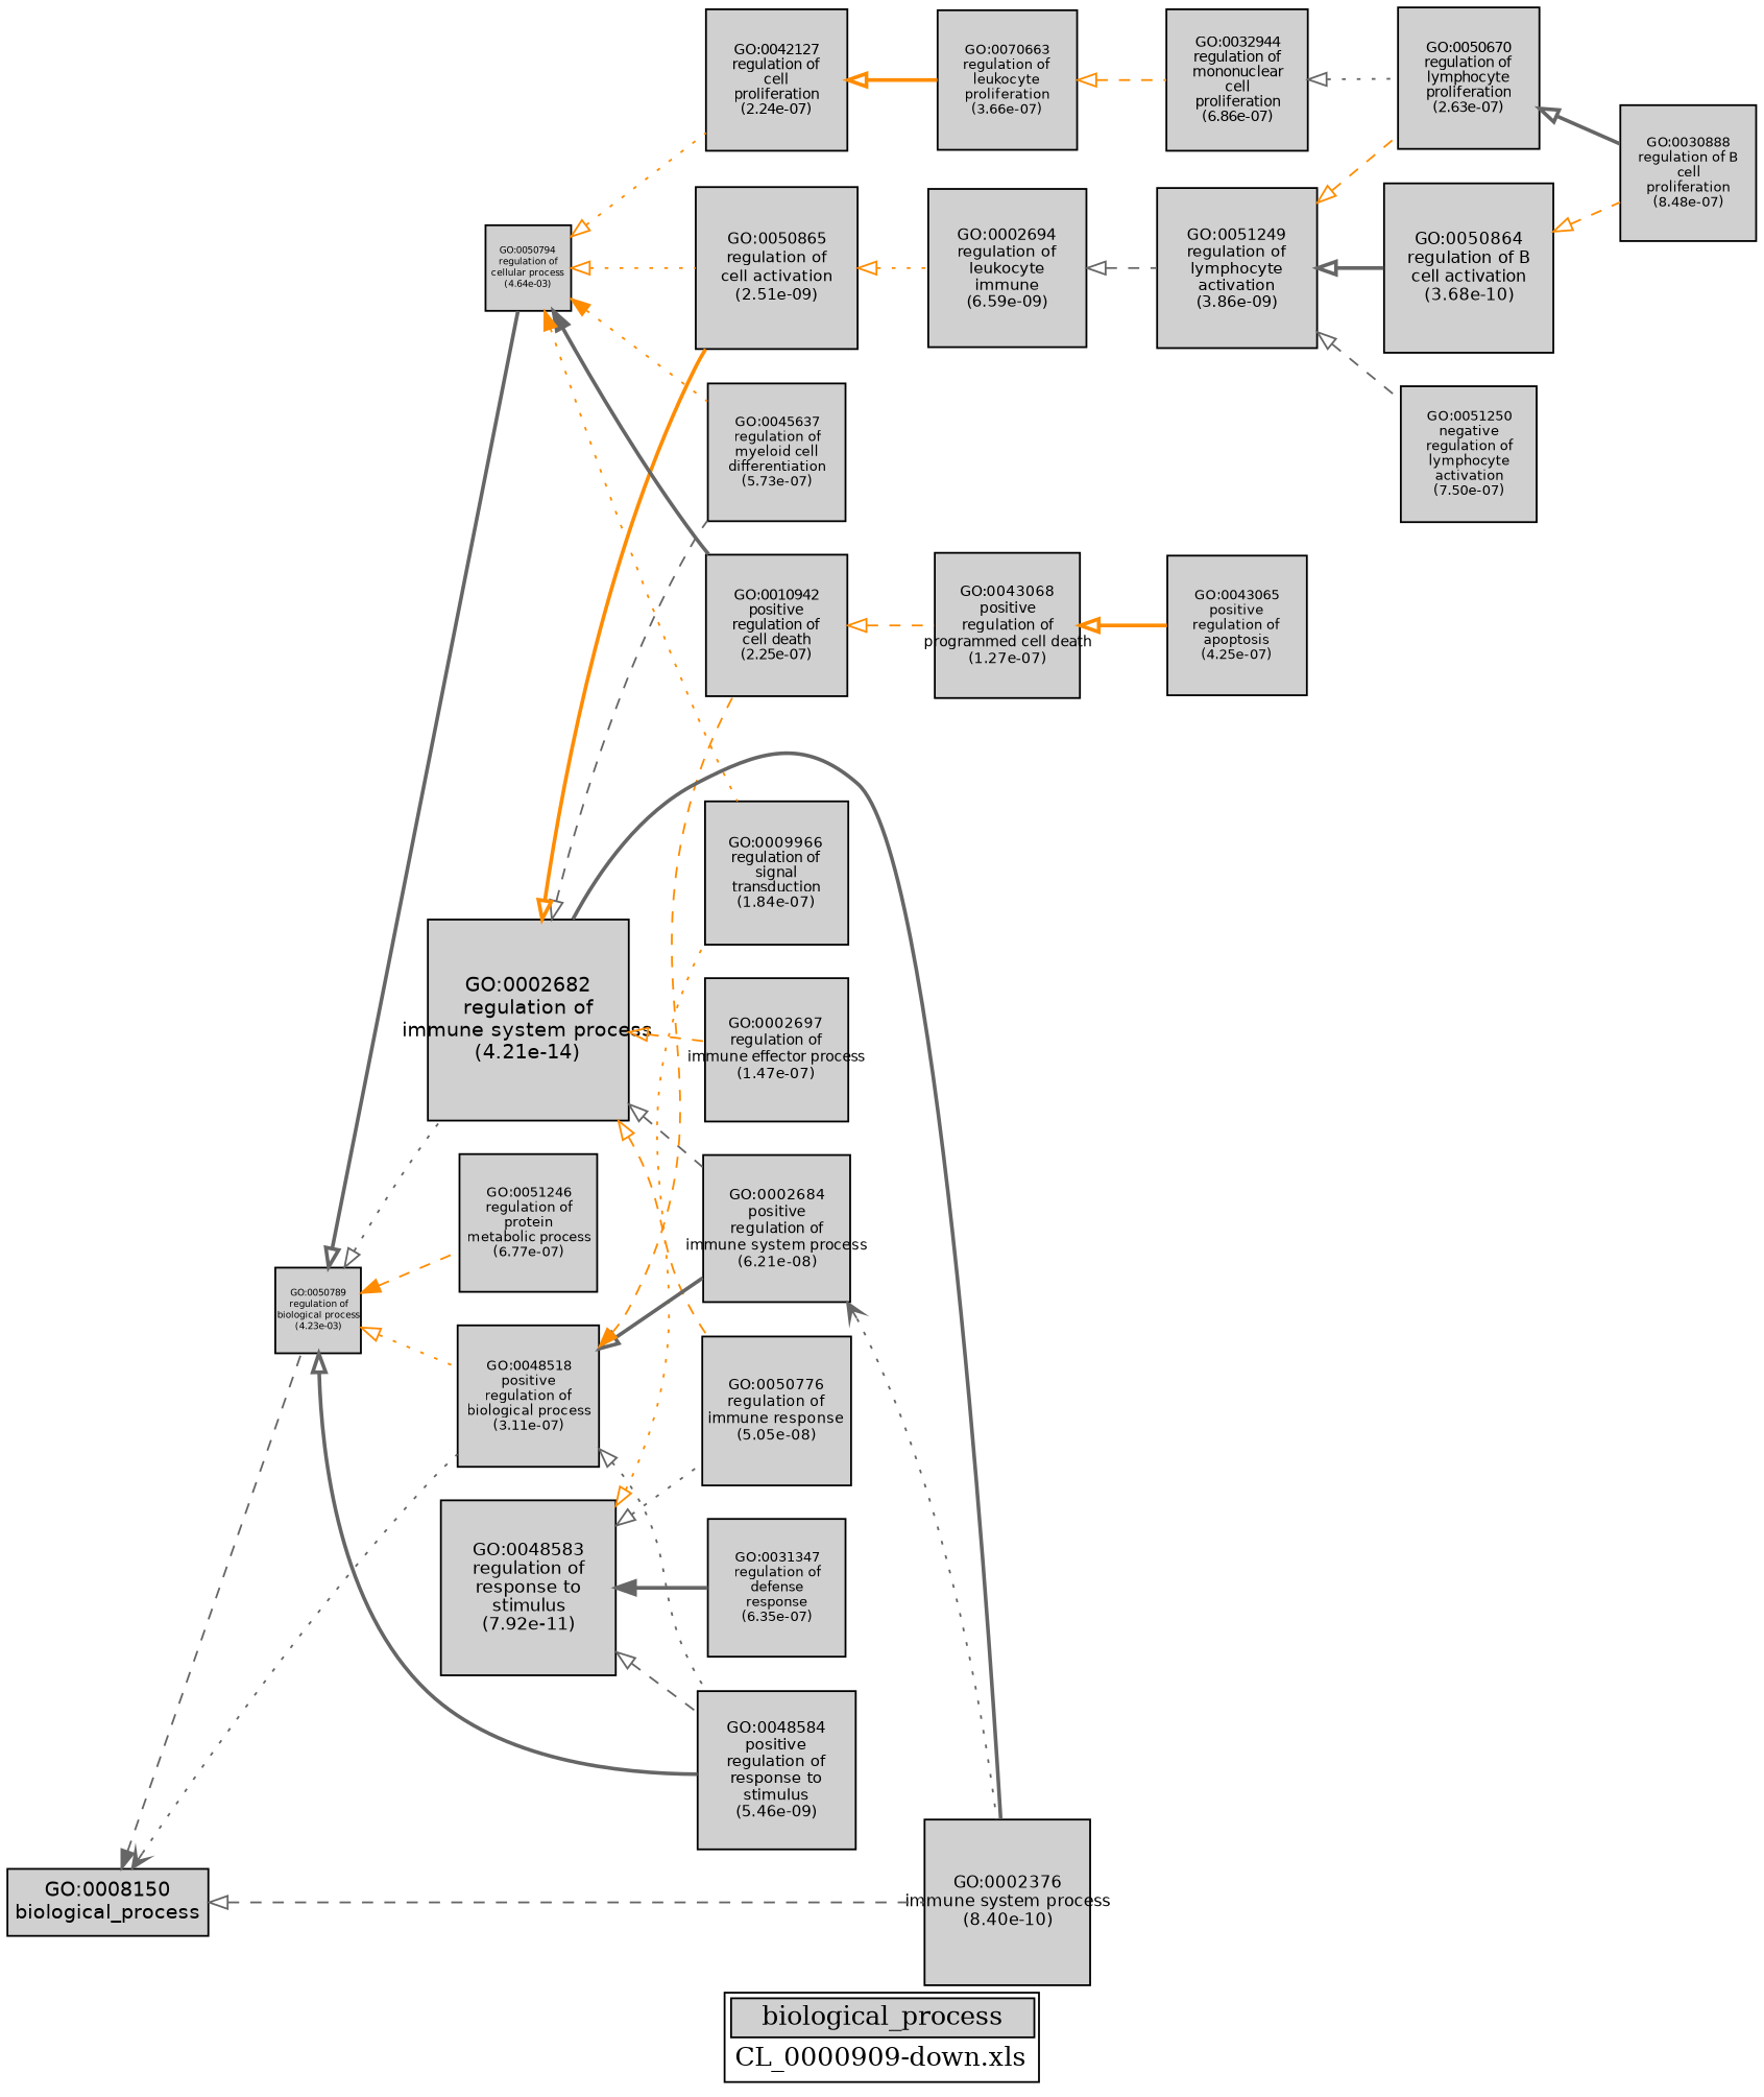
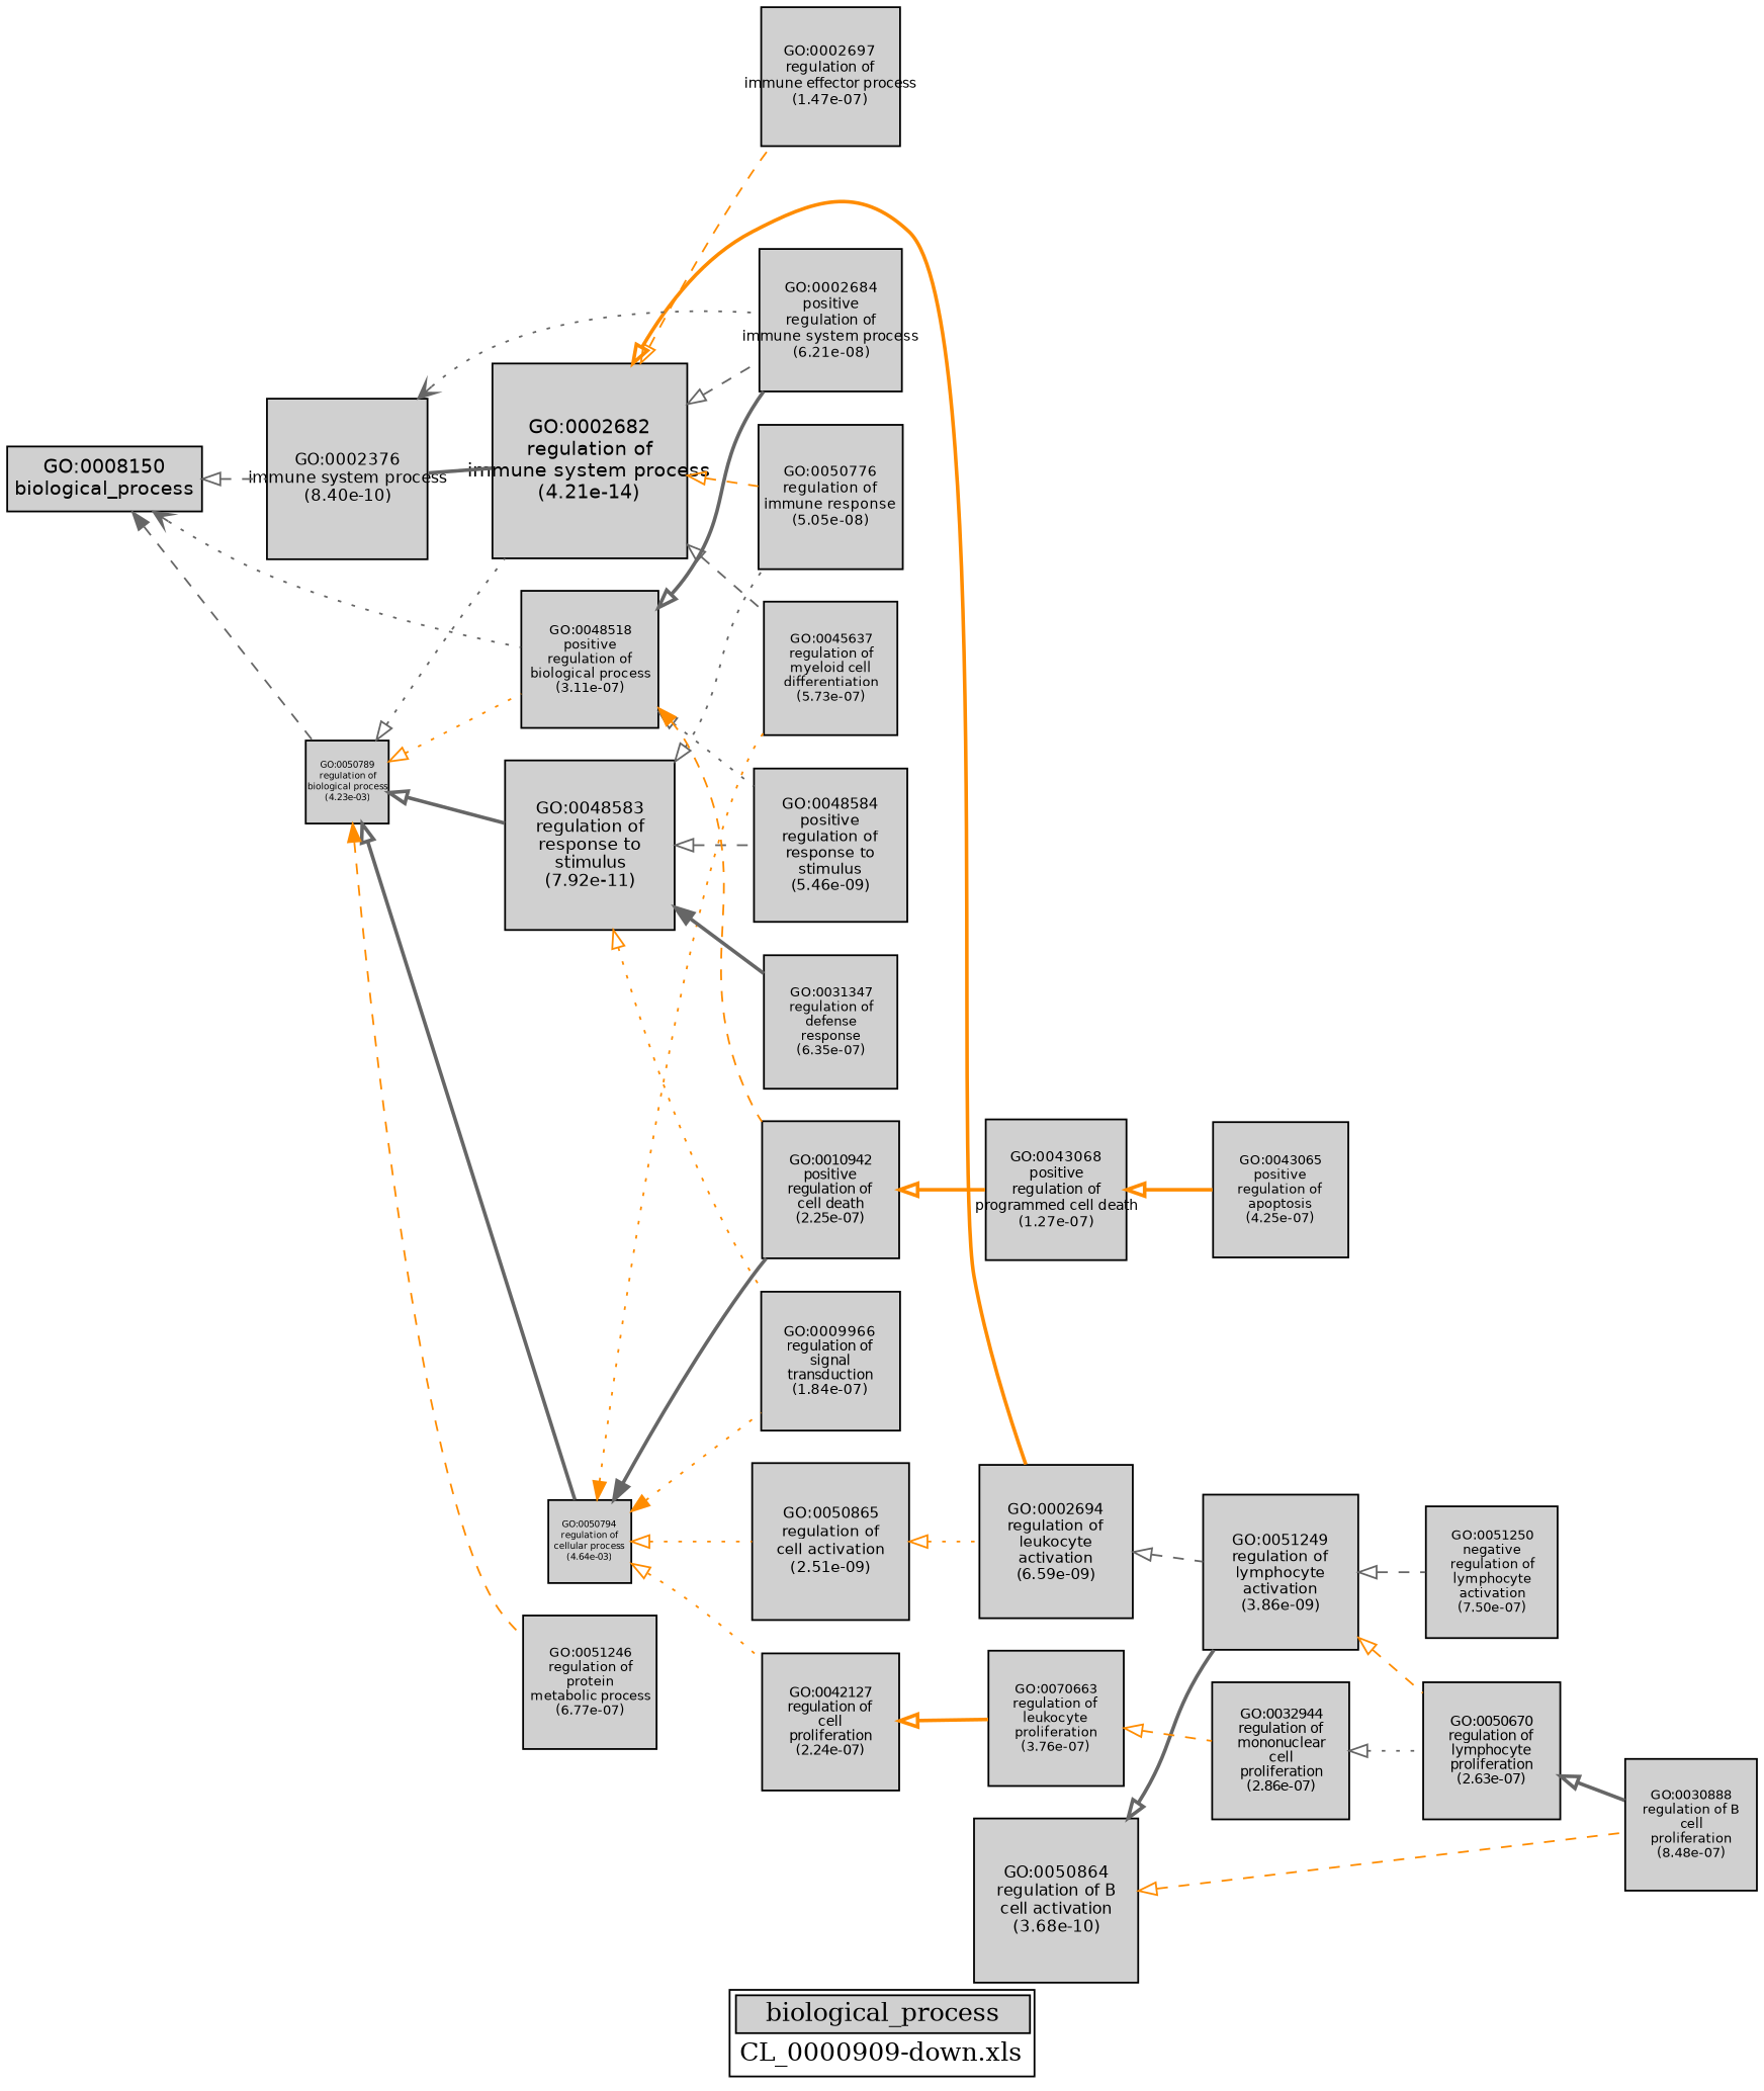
  digraph {
    bgcolor="#FFFFFF"
    label=<<TABLE COLOR="black" BGCOLOR="white"><TR><TD COLSPAN="2" BGCOLOR="#D0D0D0"><FONT COLOR="black">biological_process</FONT></TD></TR><TR><TD BORDER="0">CL_0000909-down.xls</TD></TR></TABLE>>
    rankdir=LR
    node [color=black fillcolor="#D0D0D0" fixedsize=true fontcolor=black fontname=Helvetica fontsize=10.8 shape=box style=filled]
    edge [arrowtail=empty color=gray40 dir=back style=dashed weight=5.0]
    n1 [fontsize=7.39650098193 height=1.02729180305 label=<<TABLE BORDER="0"><TR><TD>GO:0045637<BR/>regulation of<BR/>myeloid cell<BR/>differentiation<BR/>(5.73e-07)</TD></TR></TABLE>> width=1.02729180305]
    n2 [fontsize=8.50006304321 height=1.18056431156 label=<<TABLE BORDER="0"><TR><TD>GO:0048584<BR/>positive<BR/>regulation of<BR/>response to<BR/>stimulus<BR/>(5.46e-09)</TD></TR></TABLE>> width=1.18056431156]
    n3 [fontsize=7.37013309365 height=1.02362959634 label=<<TABLE BORDER="0"><TR><TD>GO:0031347<BR/>regulation of<BR/>defense<BR/>response<BR/>(6.35e-07)</TD></TR></TABLE>> width=1.02362959634]
    n4 [fontsize=7.59271353687 height=1.05454354679 label=<<TABLE BORDER="0"><TR><TD>GO:0050670<BR/>regulation of<BR/>lymphocyte<BR/>proliferation<BR/>(2.63e-07)</TD></TR></TABLE>> width=1.05454354679]
    n5 [fontsize=7.94261867121 height=1.10314148211 label=<<TABLE BORDER="0"><TR><TD>GO:0002684<BR/>positive<BR/>regulation of<BR/>immune system process<BR/>(6.21e-08)</TD></TR></TABLE>> width=1.10314148211]
    n6 [fontsize=7.47232955053 height=1.03782354868 label=<<TABLE BORDER="0"><TR><TD>GO:0043065<BR/>positive<BR/>regulation of<BR/>apoptosis<BR/>(4.25e-07)</TD></TR></TABLE>> width=1.03782354868]
    n7 [fontsize=8.57690936304 height=1.19123741153 label=<<TABLE BORDER="0"><TR><TD>GO:0051249<BR/>regulation of<BR/>lymphocyte<BR/>activation<BR/>(3.86e-09)</TD></TR></TABLE>> width=1.19123741153]
    n8 [fontsize=7.32761243751 height=1.01772394965 label=<<TABLE BORDER="0"><TR><TD>GO:0051250<BR/>negative<BR/>regulation of<BR/>lymphocyte<BR/>activation<BR/>(7.50e-07)</TD></TR></TABLE>> width=1.01772394965]
    n9 [fontsize=9.07869195013 height=1.26092943752 label=<<TABLE BORDER="0"><TR><TD>GO:0050864<BR/>regulation of B<BR/>cell activation<BR/>(3.68e-10)</TD></TR></TABLE>> width=1.26092943752]
-   n10 [fontsize=8.45842711862 height=1.17478154425 label=<<TABLE BORDER="0"><TR><TD>GO:0002694<BR/>regulation of<BR/>leukocyte<BR/>immune<BR/>(6.59e-09)</TD></TR></TABLE>> width=1.17478154425]
+   n10 [fontsize=8.45842711862 height=1.17478154425 label=<<TABLE BORDER="0"><TR><TD>GO:0002694<BR/>regulation of<BR/>leukocyte<BR/>activation<BR/>(6.59e-09)</TD></TR></TABLE>> width=1.17478154425]
    n11 [fontsize=7.63094761292 height=1.05985383513 label=<<TABLE BORDER="0"><TR><TD>GO:0010942<BR/>positive<BR/>regulation of<BR/>cell death<BR/>(2.25e-07)</TD></TR></TABLE>> width=1.05985383513]
    n12 [height=1.5 label=<<TABLE BORDER="0"><TR><TD>GO:0002682<BR/>regulation of<BR/>immune system process<BR/>(4.21e-14)</TD></TR></TABLE>> width=1.5]
    n13 [fontsize=7.99149890123 height=1.10993040295 label=<<TABLE BORDER="0"><TR><TD>GO:0050776<BR/>regulation of<BR/>immune response<BR/>(5.05e-08)</TD></TR></TABLE>> width=1.10993040295]
    n14 [label=<<TABLE BORDER="0"><TR><TD>GO:0008150<BR/>biological_process</TD></TR></TABLE>> width=1.5]
    n15 [fontsize=5.0 height=0.63311214096 label=<<TABLE BORDER="0"><TR><TD>GO:0050794<BR/>regulation of<BR/>cellular process<BR/>(4.64e-03)</TD></TR></TABLE>> width=0.63311214096]
    n16 [fontsize=7.29598429458 height=1.01333115203 label=<<TABLE BORDER="0"><TR><TD>GO:0030888<BR/>regulation of B<BR/>cell<BR/>proliferation<BR/>(8.48e-07)</TD></TR></TABLE>> width=1.01333115203]
    n17 [fontsize=7.77155416394 height=1.07938252277 label=<<TABLE BORDER="0"><TR><TD>GO:0043068<BR/>positive<BR/>regulation of<BR/>programmed cell death<BR/>(1.27e-07)</TD></TR></TABLE>> width=1.07938252277]
    n18 [fontsize=9.39215029332 height=1.30446531852 label=<<TABLE BORDER="0"><TR><TD>GO:0048583<BR/>regulation of<BR/>response to<BR/>stimulus<BR/>(7.92e-11)</TD></TR></TABLE>> width=1.30446531852]
    n19 [fontsize=7.68048529925 height=1.06673406934 label=<<TABLE BORDER="0"><TR><TD>GO:0009966<BR/>regulation of<BR/>signal<BR/>transduction<BR/>(1.84e-07)</TD></TR></TABLE>> width=1.06673406934]
    n20 [fontsize=5.0 height=0.638373975385 label=<<TABLE BORDER="0"><TR><TD>GO:0050789<BR/>regulation of<BR/>biological process<BR/>(4.23e-03)</TD></TR></TABLE>> width=0.638373975385]
-   n21 [fontsize=7.57174127958 height=1.05163073328 label=<<TABLE BORDER="0"><TR><TD>GO:0032944<BR/>regulation of<BR/>mononuclear<BR/>cell<BR/>proliferation<BR/>(6.86e-07)</TD></TR></TABLE>> width=1.05163073328]
+   n21 [fontsize=7.57174127958 height=1.05163073328 label=<<TABLE BORDER="0"><TR><TD>GO:0032944<BR/>regulation of<BR/>mononuclear<BR/>cell<BR/>proliferation<BR/>(2.86e-07)</TD></TR></TABLE>> width=1.05163073328]
    n22 [fontsize=7.63155011906 height=1.05993751654 label=<<TABLE BORDER="0"><TR><TD>GO:0042127<BR/>regulation of<BR/>cell<BR/>proliferation<BR/>(2.24e-07)</TD></TR></TABLE>> width=1.05993751654]
    n23 [fontsize=7.73560836345 height=1.07439005048 label=<<TABLE BORDER="0"><TR><TD>GO:0002697<BR/>regulation of<BR/>immune effector process<BR/>(1.47e-07)</TD></TR></TABLE>> width=1.07439005048]
-   n24 [fontsize=7.50957118847 height=1.0429959984 label=<<TABLE BORDER="0"><TR><TD>GO:0070663<BR/>regulation of<BR/>leukocyte<BR/>proliferation<BR/>(3.66e-07)</TD></TR></TABLE>> width=1.0429959984]
+   n24 [fontsize=7.50957118847 height=1.0429959984 label=<<TABLE BORDER="0"><TR><TD>GO:0070663<BR/>regulation of<BR/>leukocyte<BR/>proliferation<BR/>(3.76e-07)</TD></TR></TABLE>> width=1.0429959984]
    n25 [fontsize=8.67100059044 height=1.20430563756 label=<<TABLE BORDER="0"><TR><TD>GO:0050865<BR/>regulation of<BR/>cell activation<BR/>(2.51e-09)</TD></TR></TABLE>> width=1.20430563756]
    n26 [fontsize=7.550866825 height=1.04873150347 label=<<TABLE BORDER="0"><TR><TD>GO:0048518<BR/>positive<BR/>regulation of<BR/>biological process<BR/>(3.11e-07)</TD></TR></TABLE>> width=1.04873150347]
    n27 [fontsize=8.90574500209 height=1.23690902807 label=<<TABLE BORDER="0"><TR><TD>GO:0002376<BR/>immune system process<BR/>(8.40e-10)</TD></TR></TABLE>> width=1.23690902807]
    n28 [fontsize=7.35372767485 height=1.02135106595 label=<<TABLE BORDER="0"><TR><TD>GO:0051246<BR/>regulation of<BR/>protein<BR/>metabolic process<BR/>(6.77e-07)</TD></TR></TABLE>> width=1.02135106595]
    subgraph sub_1 {
      n1
      n2
      n3
      n4
      n5
      n6
      n7
      n8
      n9
      n10
      n11
      n12
      n13
      n14
      n15
      n16
      n17
      n18
      n19
      n20
      n21
      n22
      n23
      n24
      n25
      n26
      n27
      n28
    }
    subgraph sub_2 {
      n3
      n28
      subgraph sub_3 {
        n12
        subgraph sub_4 {
          n5
          n14
          n26
          n27
        }
        subgraph sub_5 {
        }
      }
      subgraph sub_6 {
      }
      subgraph sub_7 {
        n1
        n2
        n4
        n5
        n6
        n7
        n8
        n9
        n10
        n11
        n12
        n13
        n14
        n15
        n16
        n17
        n18
        n19
        n20
        n21
        n22
        n23
        n24
        n25
        n26
        n27
      }
    }
    n4 -> n16 [style=bold]
    n7 -> n4 [color=darkorange]
    n7 -> n8
-   n7 -> n9 [style=bold]
+   n9 -> n7 [style=bold]
    n9 -> n16 [color=darkorange]
    n10 -> n7
-   n11 -> n17 [color=darkorange]
+   n11 -> n17 [color=darkorange style=bold]
    n12 -> n1
    n12 -> n5
-   n12 -> n25 [color=darkorange style=bold]
+   n12 -> n10 [color=darkorange style=bold]
    n12 -> n13 [color=darkorange]
    n12 -> n23 [color=darkorange]
    n14 -> n20 [weight=1 arrowtail=""]
    n14 -> n26 [arrowtail=vee style=dotted weight=1]
    n14 -> n27
    n15 -> n1 [color=darkorange style=dotted weight=1 arrowtail=""]
    n15 -> n11 [style=bold weight=1 arrowtail=""]
    n15 -> n19 [color=darkorange style=dotted weight=1 arrowtail=""]
    n15 -> n22 [color=darkorange style=dotted]
    n15 -> n25 [color=darkorange style=dotted]
    n17 -> n6 [color=darkorange style=bold]
    n18 -> n2
    n18 -> n3 [style=bold weight=1 arrowtail=""]
    n18 -> n13 [style=dotted]
    n18 -> n19 [color=darkorange style=dotted]
    n20 -> n12 [style=dotted]
    n20 -> n15 [style=bold]
-   n20 -> n2 [style=bold]
+   n20 -> n18 [style=bold]
    n20 -> n26 [color=darkorange style=dotted]
    n20 -> n28 [color=darkorange weight=1 arrowtail=""]
    n21 -> n4 [style=dotted]
    n22 -> n24 [color=darkorange style=bold]
    n24 -> n21 [color=darkorange]
    n25 -> n10 [color=darkorange style=dotted]
    n26 -> n2 [style=dotted]
    n26 -> n5 [style=bold]
    n26 -> n11 [color=darkorange weight=1 arrowtail=""]
-   n5 -> n27 [arrowtail=vee style=dotted weight=1]
+   n27 -> n5 [arrowtail=vee style=dotted weight=1]
    n27 -> n12 [arrowtail=none style=bold weight=1]
  }
